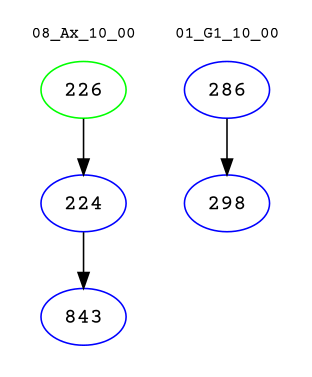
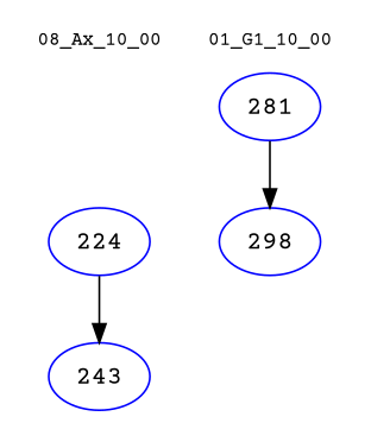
  digraph {
    fontname="Courier Prime"
    node [color=blue fontname="Courier Prime"]
    edge [color=black fontname="Courier Prime"]
-   n1 [color=green label=226]
    n2 [label=224]
-   n3 [label=843]
-   n4 [label=286]
+   n3 [label=243]
+   n4 [label=281]
    n5 [label=298]
    subgraph cluster_1 {
      color=white
      fontsize=10
      label="08_Ax_10_00"
-     n1
      n2
      n3
    }
    subgraph cluster_2 {
      color=white
      fontsize=10
      label="01_G1_10_00"
      n4
      n5
    }
-   n1 -> n2
    n2 -> n3
    n4 -> n5
  }
